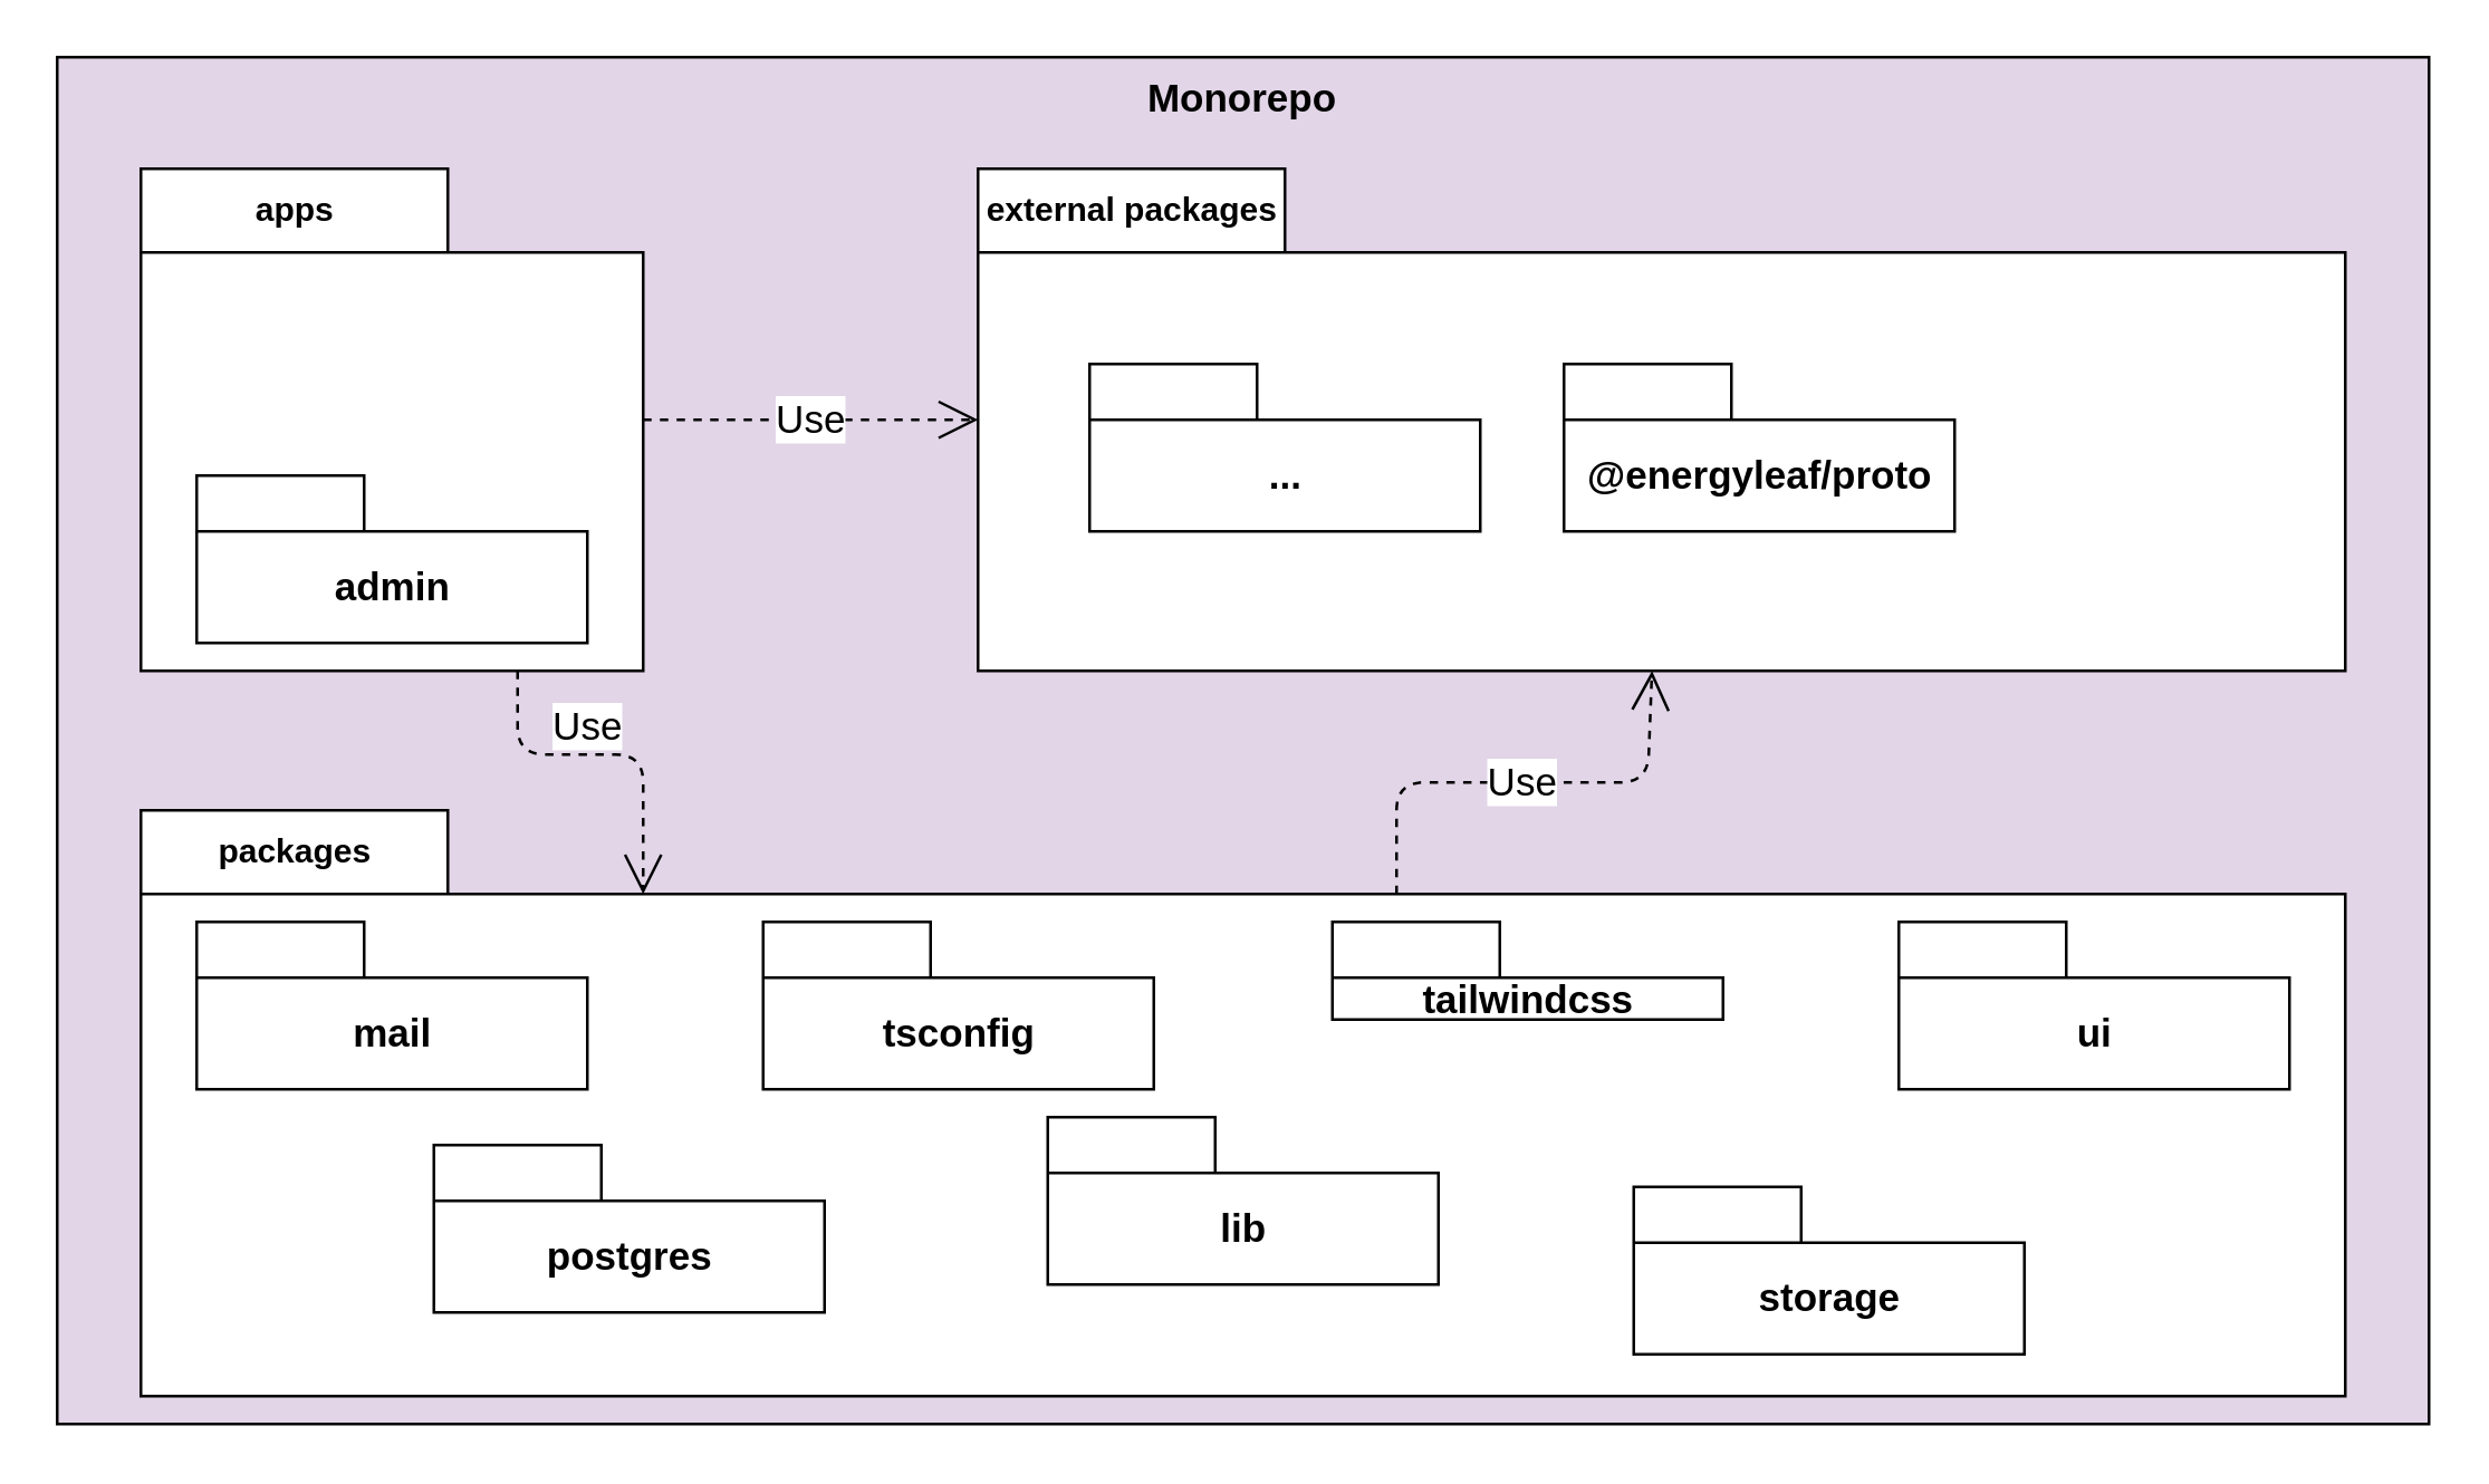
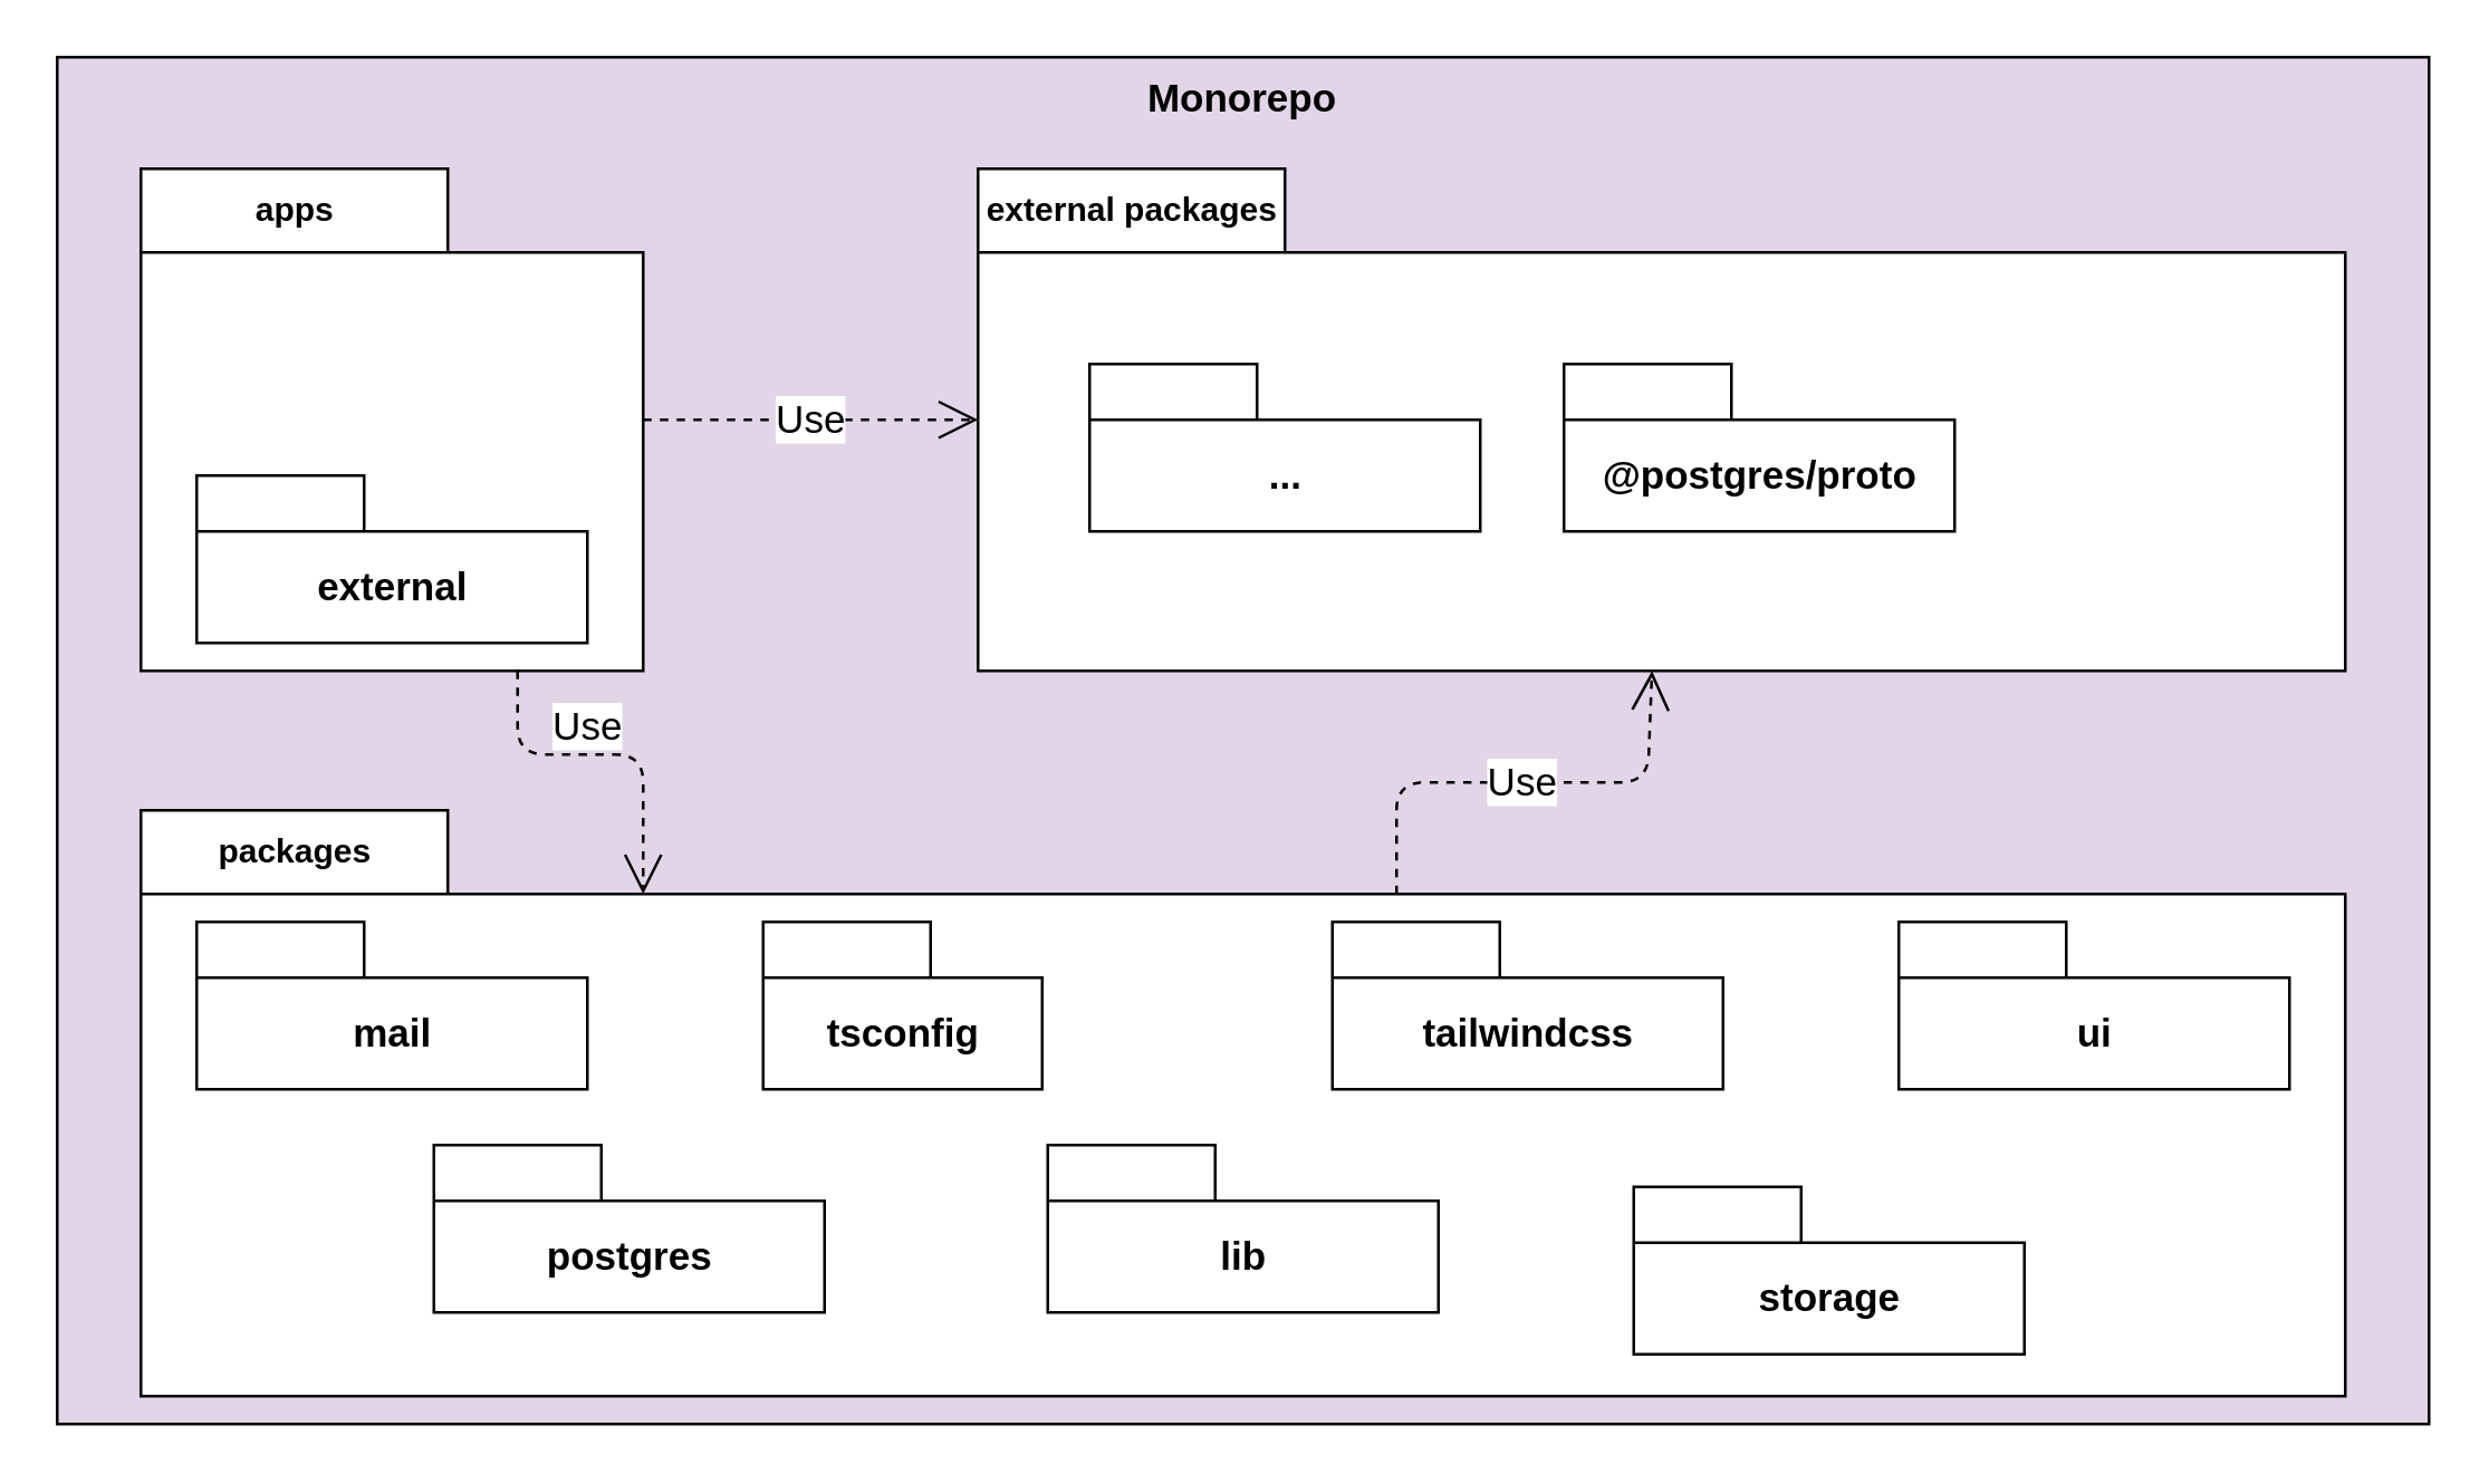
  <mxCell id="0" />
  <mxCell id="1" parent="0" />
  <mxCell id="2" value="&lt;b&gt;&lt;font style=&quot;font-size: 14px;&quot;&gt;Monorepo&lt;/font&gt;&lt;/b&gt;" style="rounded=0;whiteSpace=wrap;html=1;verticalAlign=top;fillColor=#e1d5e7;" vertex="1" parent="1"><mxGeometry width="850" height="490" as="geometry" x="20" y="20" /></mxCell>
  <mxCell id="3" value="apps" style="shape=folder;fontStyle=1;tabWidth=110;tabHeight=30;tabPosition=left;html=1;boundedLbl=1;labelInHeader=1;container=1;collapsible=0;" vertex="1" parent="1"><mxGeometry x="50" y="60" width="180" height="180" as="geometry" /></mxCell>
  <mxCell id="4" value="" style="html=1;strokeColor=none;resizeWidth=1;resizeHeight=1;fillColor=none;part=1;connectable=0;allowArrows=0;deletable=0;" vertex="1" parent="3"><mxGeometry width="180" height="114.835" relative="1" as="geometry"><mxPoint y="30" as="offset" /></mxGeometry></mxCell>
- <mxCell id="5" value="admin" style="shape=folder;fontStyle=1;tabWidth=60;tabHeight=20;tabPosition=left;html=1;boundedLbl=1;fontSize=14;" vertex="1" parent="3"><mxGeometry x="20" y="110" width="140" height="60" as="geometry" /></mxCell>
+ <mxCell id="5" value="external" style="shape=folder;fontStyle=1;tabWidth=60;tabHeight=20;tabPosition=left;html=1;boundedLbl=1;fontSize=14;" vertex="1" parent="3"><mxGeometry x="20" y="110" width="140" height="60" as="geometry" /></mxCell>
  <mxCell id="6" value="packages" style="shape=folder;fontStyle=1;tabWidth=110;tabHeight=30;tabPosition=left;html=1;boundedLbl=1;labelInHeader=1;container=1;collapsible=0;" vertex="1" parent="1"><mxGeometry x="50" y="290" width="790" height="210" as="geometry" /></mxCell>
  <mxCell id="7" value="" style="html=1;strokeColor=none;resizeWidth=1;resizeHeight=1;fillColor=none;part=1;connectable=0;allowArrows=0;deletable=0;" vertex="1" parent="6"><mxGeometry width="790" height="180" relative="1" as="geometry"><mxPoint y="30" as="offset" /></mxGeometry></mxCell>
  <mxCell id="8" value="ui" style="shape=folder;fontStyle=1;tabWidth=60;tabHeight=20;tabPosition=left;html=1;boundedLbl=1;fontSize=14;" vertex="1" parent="6"><mxGeometry x="630" y="40" width="140" height="60" as="geometry" /></mxCell>
- <mxCell id="9" value="tailwindcss" style="shape=folder;fontStyle=1;tabWidth=60;tabHeight=20;tabPosition=left;html=1;boundedLbl=1;fontSize=14;" vertex="1" parent="6"><mxGeometry x="427" y="40" width="140" height="35" as="geometry" /></mxCell>
- <mxCell id="10" value="tsconfig" style="shape=folder;fontStyle=1;tabWidth=60;tabHeight=20;tabPosition=left;html=1;boundedLbl=1;fontSize=14;" vertex="1" parent="6"><mxGeometry x="223" y="40" width="140" height="60" as="geometry" /></mxCell>
+ <mxCell id="9" value="tailwindcss" style="shape=folder;fontStyle=1;tabWidth=60;tabHeight=20;tabPosition=left;html=1;boundedLbl=1;fontSize=14;" vertex="1" parent="6"><mxGeometry x="427" y="40" width="140" height="60" as="geometry" /></mxCell>
+ <mxCell id="10" value="tsconfig" style="shape=folder;fontStyle=1;tabWidth=60;tabHeight=20;tabPosition=left;html=1;boundedLbl=1;fontSize=14;" vertex="1" parent="6"><mxGeometry x="223" y="40" width="100" height="60" as="geometry" /></mxCell>
  <mxCell id="11" value="postgres" style="shape=folder;fontStyle=1;tabWidth=60;tabHeight=20;tabPosition=left;html=1;boundedLbl=1;fontSize=14;" vertex="1" parent="6"><mxGeometry x="105" y="120" width="140" height="60" as="geometry" /></mxCell>
- <mxCell id="12" value="lib" style="shape=folder;fontStyle=1;tabWidth=60;tabHeight=20;tabPosition=left;html=1;boundedLbl=1;fontSize=14;" vertex="1" parent="6"><mxGeometry x="325" y="110" width="140" height="60" as="geometry" /></mxCell>
+ <mxCell id="12" value="lib" style="shape=folder;fontStyle=1;tabWidth=60;tabHeight=20;tabPosition=left;html=1;boundedLbl=1;fontSize=14;" vertex="1" parent="6"><mxGeometry x="325" y="120" width="140" height="60" as="geometry" /></mxCell>
  <mxCell id="13" value="storage" style="shape=folder;fontStyle=1;tabWidth=60;tabHeight=20;tabPosition=left;html=1;boundedLbl=1;fontSize=14;" vertex="1" parent="6"><mxGeometry x="535" y="135" width="140" height="60" as="geometry" /></mxCell>
  <mxCell id="14" value="external packages" style="shape=folder;fontStyle=1;tabWidth=110;tabHeight=30;tabPosition=left;html=1;boundedLbl=1;labelInHeader=1;container=1;collapsible=0;" vertex="1" parent="1"><mxGeometry x="350" y="60" width="490" height="180" as="geometry" /></mxCell>
  <mxCell id="15" value="" style="html=1;strokeColor=none;resizeWidth=1;resizeHeight=1;fillColor=none;part=1;connectable=0;allowArrows=0;deletable=0;" vertex="1" parent="14"><mxGeometry width="490" height="114.835" relative="1" as="geometry"><mxPoint y="30" as="offset" /></mxGeometry></mxCell>
  <mxCell id="16" value="..." style="shape=folder;fontStyle=1;tabWidth=60;tabHeight=20;tabPosition=left;html=1;boundedLbl=1;fontSize=14;" vertex="1" parent="14"><mxGeometry x="40" y="70" width="140" height="60" as="geometry" /></mxCell>
- <mxCell id="17" value="@energyleaf/proto" style="shape=folder;fontStyle=1;tabWidth=60;tabHeight=20;tabPosition=left;html=1;boundedLbl=1;fontSize=14;" vertex="1" parent="14"><mxGeometry x="210" y="70" width="140" height="60" as="geometry" /></mxCell>
+ <mxCell id="17" value="@postgres/proto" style="shape=folder;fontStyle=1;tabWidth=60;tabHeight=20;tabPosition=left;html=1;boundedLbl=1;fontSize=14;" vertex="1" parent="14"><mxGeometry x="210" y="70" width="140" height="60" as="geometry" /></mxCell>
  <mxCell id="18" value="Use" style="endArrow=open;endSize=12;dashed=1;html=1;fontSize=14;exitX=0.75;exitY=1;exitDx=0;exitDy=0;exitPerimeter=0;" edge="1" parent="1" source="3"><mxGeometry x="-0.124" y="10" width="160" relative="1" as="geometry"><mxPoint x="360" y="400" as="sourcePoint" /><mxPoint x="230" y="320" as="targetPoint" /><Array as="points"><mxPoint x="185" y="270" /><mxPoint x="230" y="270" /></Array><mxPoint as="offset" /></mxGeometry></mxCell>
  <mxCell id="19" value="Use" style="endArrow=open;endSize=12;dashed=1;html=1;fontSize=14;" edge="1" parent="1" source="3" target="14"><mxGeometry width="160" relative="1" as="geometry"><mxPoint x="195" y="250" as="sourcePoint" /><mxPoint x="240.12" y="330.56" as="targetPoint" /></mxGeometry></mxCell>
  <mxCell id="20" value="Use" style="endArrow=open;endSize=12;dashed=1;html=1;fontSize=14;exitX=0;exitY=0;exitDx=450;exitDy=30;exitPerimeter=0;" edge="1" parent="1" source="6" target="14"><mxGeometry width="160" relative="1" as="geometry"><mxPoint x="240" y="160" as="sourcePoint" /><mxPoint x="360" y="160" as="targetPoint" /><Array as="points"><mxPoint x="500" y="280" /><mxPoint x="590" y="280" /></Array></mxGeometry></mxCell>
  <mxCell id="21" value="mail" style="shape=folder;fontStyle=1;tabWidth=60;tabHeight=20;tabPosition=left;html=1;boundedLbl=1;fontSize=14;" vertex="1" parent="1"><mxGeometry x="70" y="330" width="140" height="60" as="geometry" /></mxCell>
